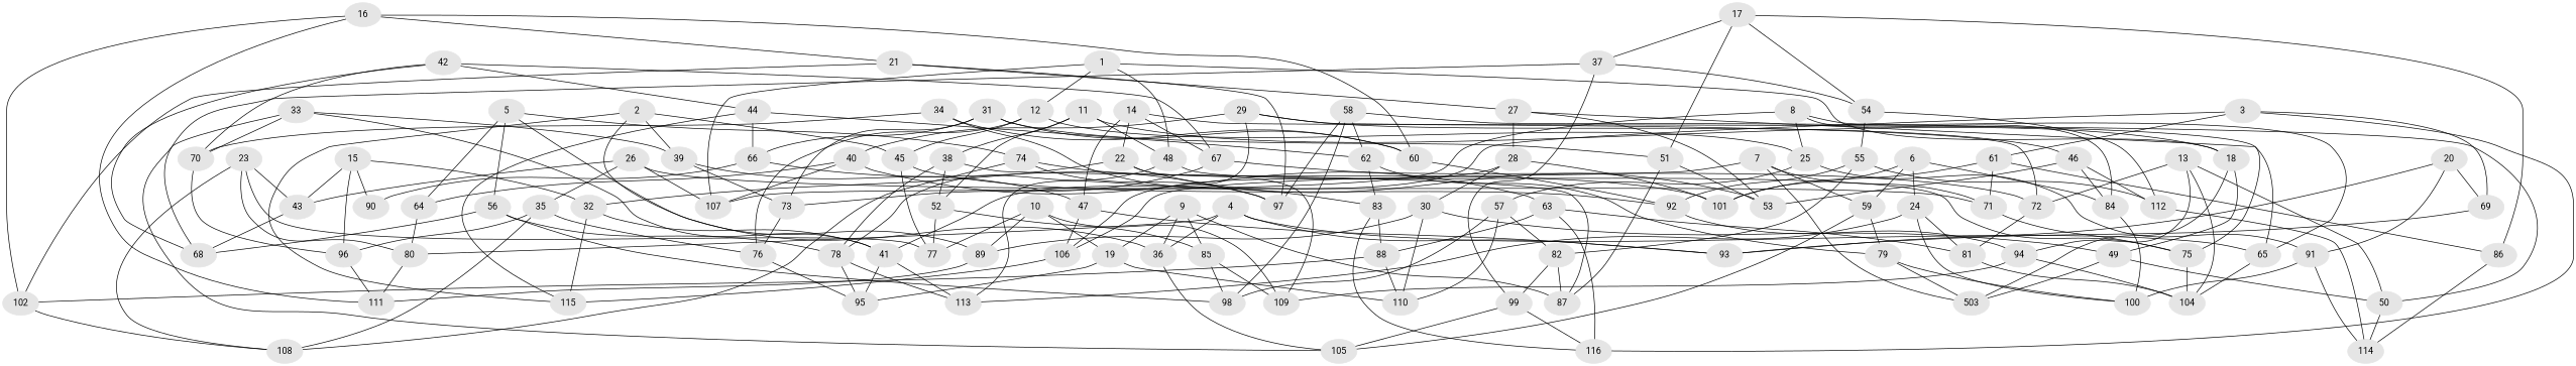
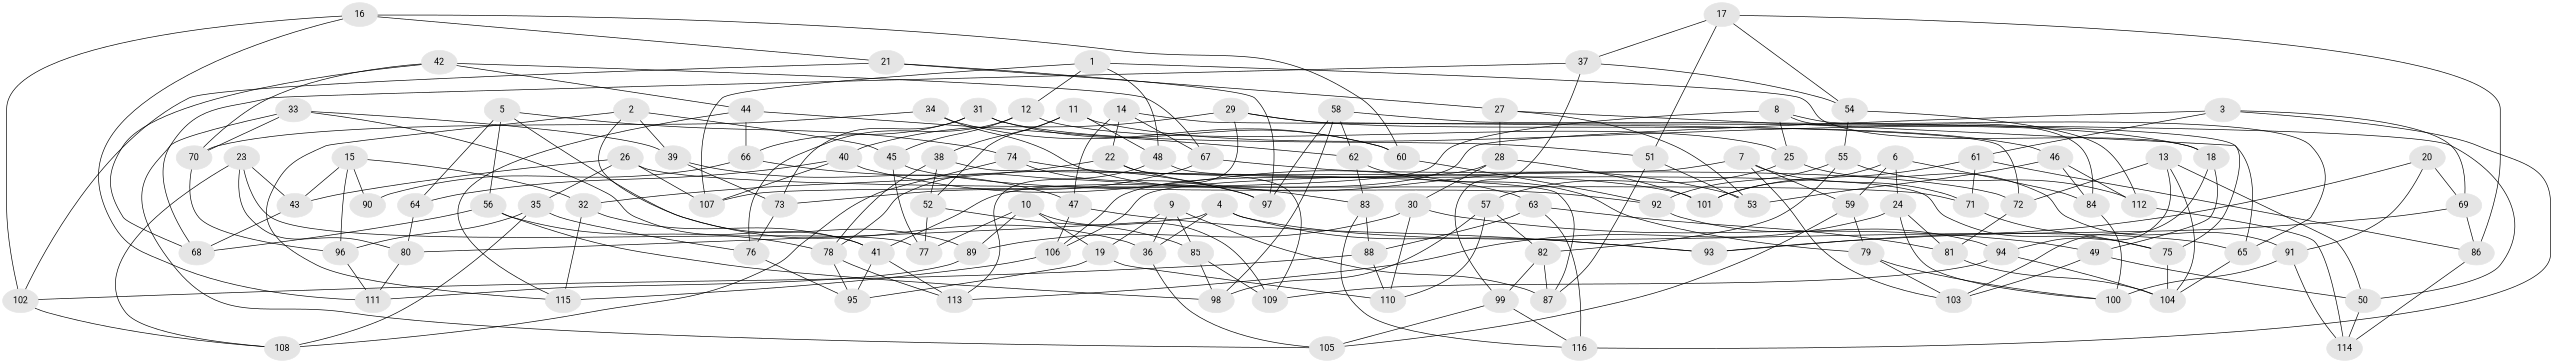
  graph {
    fontname=Roboto
    node [color=gray90 fontname=Roboto style=filled]
    edge [fontname=Roboto]
    1
    12
    18
    48
    107
    45
    25
    76
-   103 [label=503]
+   103
    49
    75
    78
    2
    39
    89
    115
    47
    73
    77
    92
    111
    3
    41
    61
    69
    116
    95
    113
    101
    71
    86
    93
    4
    36
    65
    80
    105
    104
    5
    56
    64
    74
    68
    98
    97
    108
    6
    24
    59
    84
    81
    100
    79
    7
    106
    8
    91
    57
    9
    19
    85
    87
    110
    109
    10
    11
    38
    52
    13
    50
    72
    94
    114
    14
    22
    67
    32
    53
    15
    43
    90
    96
    16
    21
    60
    102
    27
    17
    37
    51
    54
    99
    112
    55
    20
    34
    70
    83
    28
    23
    82
    26
    35
    30
    29
    40
    46
    63
    31
    66
    33
    88
    42
    44
    62
    58
    1 -- 12
    1 -- 18
    1 -- 48
    1 -- 107
    12 -- 45
    12 -- 25
    12 -- 76
    18 -- 103
    18 -- 49
    48 -- 75
    48 -- 78
    45 -- 77
    45 -- 92
    25 -- 91
    25 -- 57
    76 -- 95
    49 -- 103
    49 -- 50
    75 -- 104
    78 -- 95
    78 -- 113
    2 -- 45
    2 -- 39
    2 -- 89
    2 -- 115
    39 -- 47
    39 -- 73
    89 -- 111
    47 -- 93
    47 -- 106
    73 -- 76
    92 -- 94
    3 -- 41
    3 -- 61
    3 -- 69
    3 -- 116
    41 -- 95
    41 -- 113
    61 -- 101
    61 -- 71
    61 -- 86
+   69 -- 86
    69 -- 93
    71 -- 75
    86 -- 114
    4 -- 93
    4 -- 36
    4 -- 65
    4 -- 80
    36 -- 105
    65 -- 104
    80 -- 111
    5 -- 36
    5 -- 56
    5 -- 64
    5 -- 74
    56 -- 78
    56 -- 68
    56 -- 98
    64 -- 80
    74 -- 101
    74 -- 97
    74 -- 108
    6 -- 101
    6 -- 24
    6 -- 59
    6 -- 84
    24 -- 113
    24 -- 81
    24 -- 100
    59 -- 105
    59 -- 79
    84 -- 100
    81 -- 104
    79 -- 103
    79 -- 100
    7 -- 103
    7 -- 71
    7 -- 59
    7 -- 106
    106 -- 115
    8 -- 107
    8 -- 25
    8 -- 65
    8 -- 84
    91 -- 100
    91 -- 114
    57 -- 98
    57 -- 110
    57 -- 82
    9 -- 36
    9 -- 19
    9 -- 85
    9 -- 87
    19 -- 95
    19 -- 110
    85 -- 98
    85 -- 109
    10 -- 89
    10 -- 77
    10 -- 19
    10 -- 109
    11 -- 18
    11 -- 48
    11 -- 38
    11 -- 52
    38 -- 78
    38 -- 87
    38 -- 52
    52 -- 77
    52 -- 85
    13 -- 104
    13 -- 50
    13 -- 72
    13 -- 94
    50 -- 114
    72 -- 81
    94 -- 104
    94 -- 109
    14 -- 47
    14 -- 72
    14 -- 22
    14 -- 67
    22 -- 109
    22 -- 32
    22 -- 53
    67 -- 73
    67 -- 72
    32 -- 115
    32 -- 41
    15 -- 32
    15 -- 43
    15 -- 90
    15 -- 96
    43 -- 68
    96 -- 111
    16 -- 111
    16 -- 21
    16 -- 60
    16 -- 102
    21 -- 97
    21 -- 102
    21 -- 27
    60 -- 92
    102 -- 108
    27 -- 75
    27 -- 53
    27 -- 28
    17 -- 86
    17 -- 37
    17 -- 51
    17 -- 54
    37 -- 68
    37 -- 54
    37 -- 99
    51 -- 87
    51 -- 53
    54 -- 112
    54 -- 55
    99 -- 116
    99 -- 105
    112 -- 114
    55 -- 92
    55 -- 112
    55 -- 82
    20 -- 69
    20 -- 93
    20 -- 91
    34 -- 60
    34 -- 70
    34 -- 83
    70 -- 96
    83 -- 116
    83 -- 88
    28 -- 101
    28 -- 106
    28 -- 30
    23 -- 77
    23 -- 80
    23 -- 108
    23 -- 43
    82 -- 87
    82 -- 99
    26 -- 107
    26 -- 71
    26 -- 43
    26 -- 35
    35 -- 76
    35 -- 108
    35 -- 96
    30 -- 49
    30 -- 89
    30 -- 110
    29 -- 113
    29 -- 50
    29 -- 40
    29 -- 46
    40 -- 107
    40 -- 64
    40 -- 63
    46 -- 84
    46 -- 53
    46 -- 112
    63 -- 116
    63 -- 81
    63 -- 88
    31 -- 73
    31 -- 60
    31 -- 51
    31 -- 66
    66 -- 97
    66 -- 90
    33 -- 39
    33 -- 41
    33 -- 105
    33 -- 70
    88 -- 110
    88 -- 102
    42 -- 68
    42 -- 67
    42 -- 70
    42 -- 44
    44 -- 115
    44 -- 66
    44 -- 62
    62 -- 79
    62 -- 83
    58 -- 65
    58 -- 98
    58 -- 97
    58 -- 62
  }
